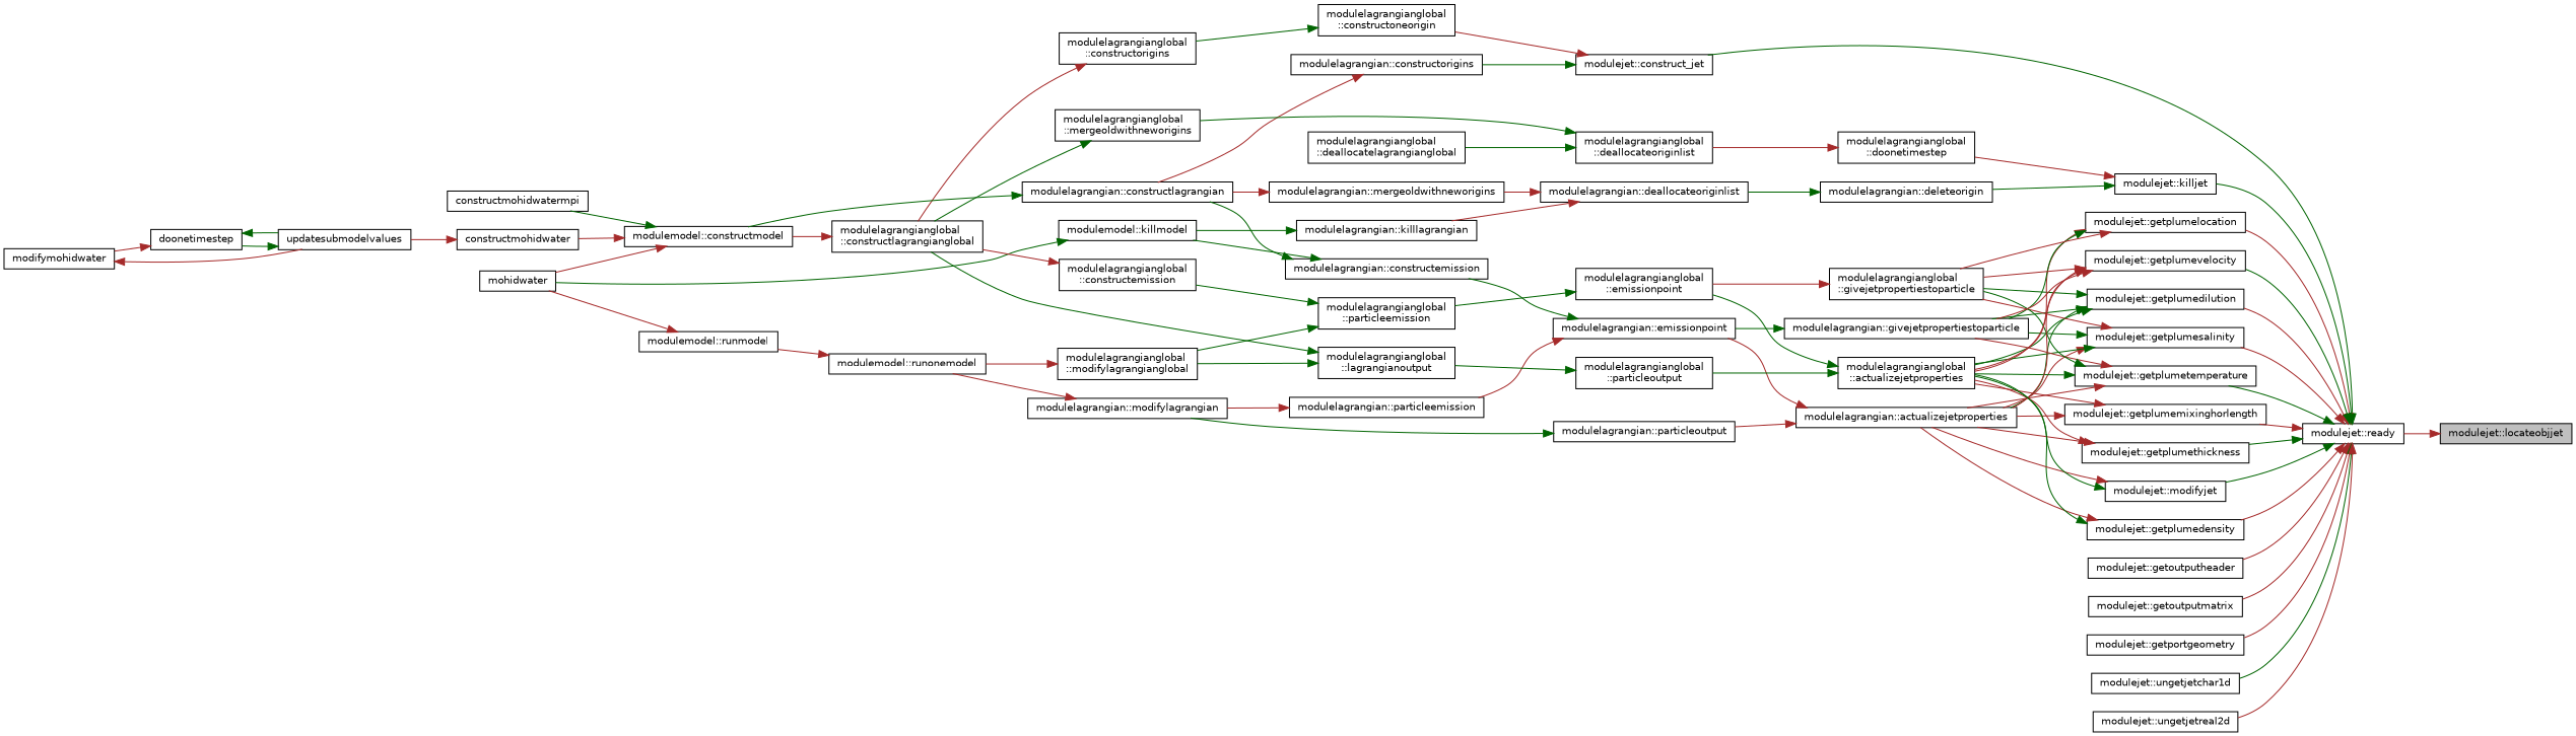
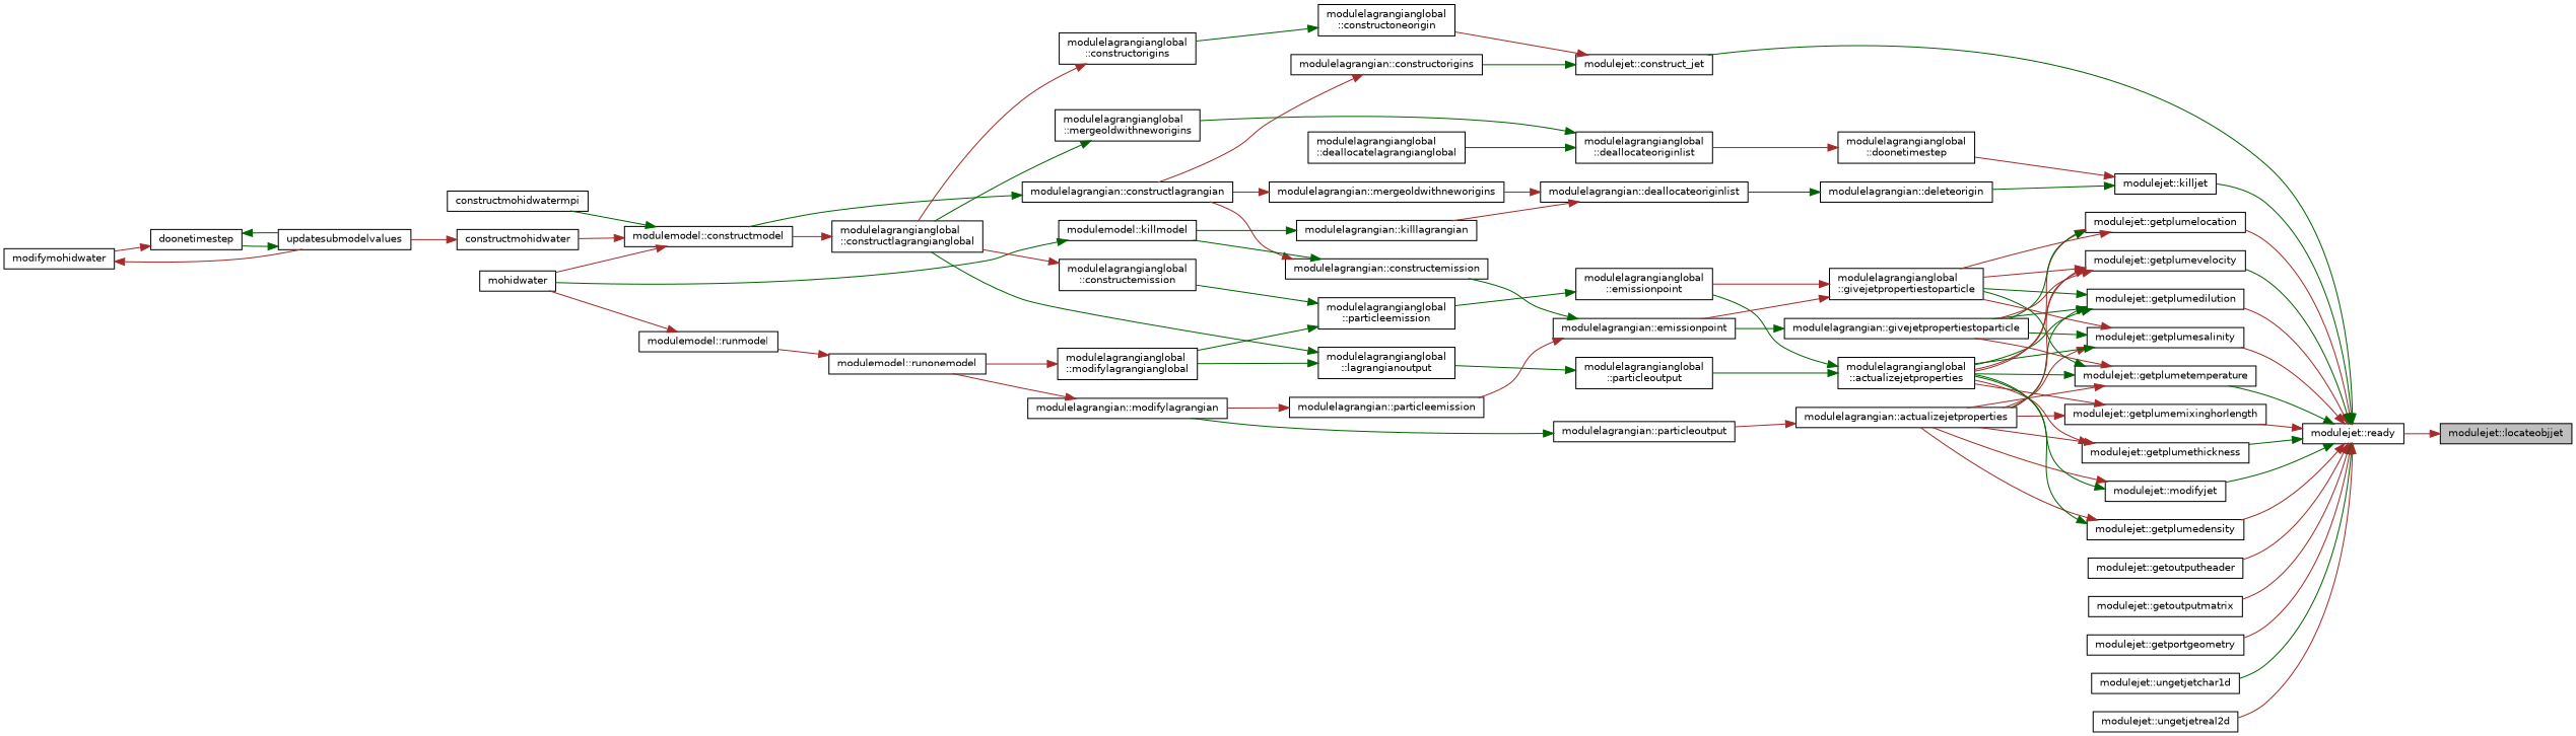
  digraph {
    rankdir=RL
    node [color=black fillcolor=white fontname=Helvetica fontsize=10 shape=record style=filled]
    edge [color=brown dir=back fontname=Helvetica fontsize=10 labelfontname=Helvetica labelfontsize=10 style=solid]
    n1 [fillcolor=grey75 fontcolor=black height=0.2 label="modulejet::locateobjjet" width=0.4]
    n2 [height=0.2 label="modulejet::ready" width=0.4]
    n3 [height=0.2 label="modulejet::construct_jet" width=0.4]
    n4 [height=0.2 label="modulejet::getoutputheader" width=0.4]
    n5 [height=0.2 label="modulejet::getoutputmatrix" width=0.4]
    n6 [height=0.2 label="modulejet::getplumedensity" width=0.4]
    n7 [height=0.2 label="modulejet::getplumedilution" width=0.4]
    n8 [height=0.2 label="modulejet::getplumelocation" width=0.4]
    n9 [height=0.2 label="modulejet::getplumemixinghorlength" width=0.4]
    n10 [height=0.2 label="modulejet::getplumesalinity" width=0.4]
    n11 [height=0.2 label="modulejet::getplumetemperature" width=0.4]
    n12 [height=0.2 label="modulejet::getplumethickness" width=0.4]
    n13 [height=0.2 label="modulejet::getplumevelocity" width=0.4]
    n14 [height=0.2 label="modulejet::getportgeometry" width=0.4]
    n15 [height=0.2 label="modulejet::killjet" width=0.4]
    n16 [height=0.2 label="modulejet::modifyjet" width=0.4]
    n17 [height=0.2 label="modulejet::ungetjetchar1d" width=0.4]
    n18 [height=0.2 label="modulejet::ungetjetreal2d" width=0.4]
    n19 [height=0.2 label="modulelagrangianglobal\l::constructoneorigin" width=0.4]
    n20 [height=0.2 label="modulelagrangian::constructorigins" width=0.4]
    n21 [height=0.2 label="modulelagrangian::actualizejetproperties" width=0.4]
    n22 [height=0.2 label="modulelagrangianglobal\l::actualizejetproperties" width=0.4]
    n23 [height=0.2 label="modulelagrangian::givejetpropertiestoparticle" width=0.4]
    n24 [height=0.2 label="modulelagrangianglobal\l::givejetpropertiestoparticle" width=0.4]
    n25 [height=0.2 label="modulelagrangian::deleteorigin" width=0.4]
    n26 [height=0.2 label="modulelagrangianglobal\l::doonetimestep" width=0.4]
    n27 [height=0.2 label="modulelagrangianglobal\l::constructorigins" width=0.4]
    n28 [height=0.2 label="modulelagrangian::constructlagrangian" width=0.4]
    n29 [height=0.2 label="modulelagrangianglobal\l::constructlagrangianglobal" width=0.4]
    n30 [height=0.2 label="modulemodel::constructmodel" width=0.4]
    n31 [height=0.2 label=constructmohidwater width=0.4]
    n32 [height=0.2 label=constructmohidwatermpi width=0.4]
    n33 [height=0.2 label=mohidwater width=0.4]
    n34 [height=0.2 label=updatesubmodelvalues width=0.4]
    n35 [height=0.2 label=doonetimestep width=0.4]
    n36 [height=0.2 label=modifymohidwater width=0.4]
    n37 [height=0.2 label="modulelagrangian::emissionpoint" width=0.4]
    n38 [height=0.2 label="modulelagrangian::particleoutput" width=0.4]
    n39 [height=0.2 label="modulelagrangianglobal\l::emissionpoint" width=0.4]
    n40 [height=0.2 label="modulelagrangianglobal\l::particleoutput" width=0.4]
    n41 [height=0.2 label="modulelagrangian::constructemission" width=0.4]
    n42 [height=0.2 label="modulelagrangian::particleemission" width=0.4]
    n43 [height=0.2 label="modulelagrangian::modifylagrangian" width=0.4]
    n44 [height=0.2 label="modulemodel::killmodel" width=0.4]
    n45 [height=0.2 label="modulemodel::runonemodel" width=0.4]
    n46 [height=0.2 label="modulemodel::runmodel" width=0.4]
    n47 [height=0.2 label="modulelagrangianglobal\l::particleemission" width=0.4]
    n48 [height=0.2 label="modulelagrangianglobal\l::lagrangianoutput" width=0.4]
    n49 [height=0.2 label="modulelagrangianglobal\l::constructemission" width=0.4]
    n50 [height=0.2 label="modulelagrangianglobal\l::modifylagrangianglobal" width=0.4]
    n51 [height=0.2 label="modulelagrangian::deallocateoriginlist" width=0.4]
    n52 [height=0.2 label="modulelagrangianglobal\l::deallocateoriginlist" width=0.4]
    n53 [height=0.2 label="modulelagrangian::killlagrangian" width=0.4]
    n54 [height=0.2 label="modulelagrangian::mergeoldwithneworigins" width=0.4]
    n55 [height=0.2 label="modulelagrangianglobal\l::deallocatelagrangianglobal" width=0.4]
    n56 [height=0.2 label="modulelagrangianglobal\l::mergeoldwithneworigins" width=0.4]
    n1 -> n2
    n2 -> n3 [color=darkgreen]
    n2 -> n4
    n2 -> n5
    n2 -> n6
    n2 -> n7
    n2 -> n8
    n2 -> n9
    n2 -> n10
    n2 -> n11 [color=darkgreen]
    n2 -> n12 [color=darkgreen]
    n2 -> n13 [color=darkgreen]
    n2 -> n14
    n2 -> n15 [color=darkgreen]
    n2 -> n16 [color=darkgreen]
    n2 -> n17 [color=darkgreen]
    n2 -> n18
    n3 -> n19
    n3 -> n20 [color=darkgreen]
    n6 -> n21
    n6 -> n22 [color=darkgreen]
    n7 -> n21 [color=darkgreen]
    n7 -> n22 [color=darkgreen]
    n7 -> n23 [color=darkgreen]
    n7 -> n24 [color=darkgreen]
    n8 -> n22
    n8 -> n23 [color=darkgreen]
    n8 -> n24
    n9 -> n21
    n9 -> n22
    n10 -> n21
    n10 -> n22 [color=darkgreen]
    n10 -> n23 [color=darkgreen]
    n10 -> n24
    n11 -> n21
    n11 -> n22 [color=darkgreen]
    n11 -> n23
    n11 -> n24 [color=darkgreen]
    n12 -> n21
    n12 -> n22
    n13 -> n21
    n13 -> n22
    n13 -> n23
    n13 -> n24
    n15 -> n25 [color=darkgreen]
    n15 -> n26
    n16 -> n21
    n16 -> n22 [color=darkgreen]
    n19 -> n27 [color=darkgreen]
    n20 -> n28
-   n21 -> n37
+   n24 -> n37
    n21 -> n38
    n22 -> n39 [color=darkgreen]
    n22 -> n40 [color=darkgreen]
    n23 -> n37 [color=darkgreen]
    n24 -> n39
    n25 -> n51 [color=darkgreen]
    n26 -> n52
    n27 -> n29
    n28 -> n30 [color=darkgreen]
    n29 -> n30
    n30 -> n31
    n30 -> n32 [color=darkgreen]
    n30 -> n33
    n31 -> n34
    n34 -> n35 [color=darkgreen]
    n35 -> n34 [color=darkgreen]
    n35 -> n36
    n36 -> n34
    n37 -> n41 [color=darkgreen]
    n37 -> n42
    n38 -> n43 [color=darkgreen]
    n39 -> n47 [color=darkgreen]
    n40 -> n48 [color=darkgreen]
-   n41 -> n28 [color=darkgreen]
+   n41 -> n28
    n41 -> n44 [color=darkgreen]
    n42 -> n43
    n43 -> n45
    n44 -> n33 [color=darkgreen]
    n45 -> n46
    n46 -> n33
    n47 -> n49 [color=darkgreen]
    n47 -> n50 [color=darkgreen]
    n48 -> n29 [color=darkgreen]
    n48 -> n50 [color=darkgreen]
    n49 -> n29
    n50 -> n45
    n51 -> n53
    n51 -> n54
    n52 -> n55 [color=darkgreen]
    n52 -> n56 [color=darkgreen]
    n53 -> n44 [color=darkgreen]
    n54 -> n28
    n56 -> n29 [color=darkgreen]
  }
